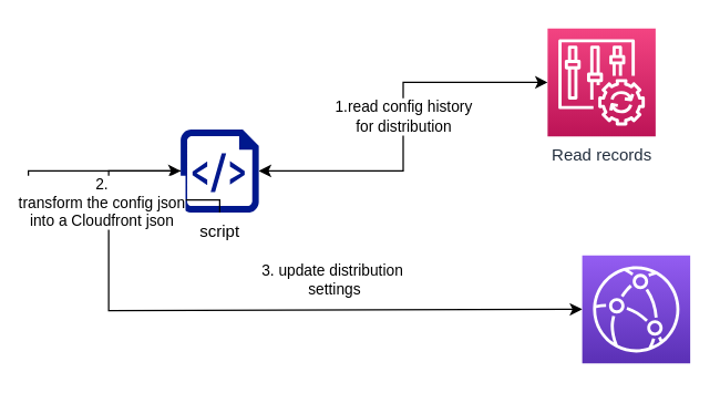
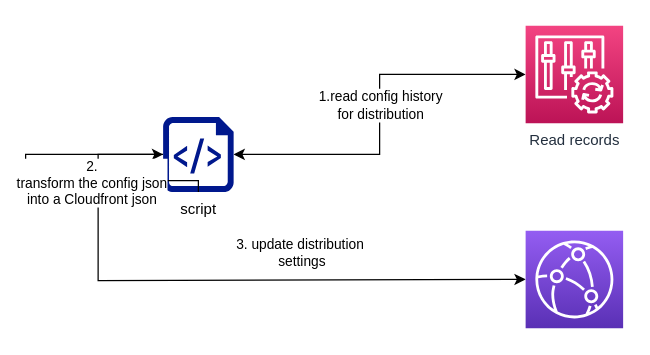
  <mxCell id="0" />
  <mxCell id="1" parent="0" />
  <mxCell id="2" style="edgeStyle=orthogonalEdgeStyle;rounded=0;orthogonalLoop=1;jettySize=auto;html=1;entryX=1;entryY=0.5;entryDx=0;entryDy=0;entryPerimeter=0;startArrow=classic;startFill=1;" edge="1" parent="1" source="4" target="7"><mxGeometry relative="1" as="geometry" /></mxCell>
  <mxCell id="3" value="1.read config history&lt;br&gt;for distribution" style="edgeLabel;html=1;align=center;verticalAlign=middle;resizable=0;points=[];" vertex="1" connectable="0" parent="2"><mxGeometry x="-0.052" relative="1" as="geometry"><mxPoint as="offset" /></mxGeometry></mxCell>
- <mxCell id="4" value="Read records" style="sketch=0;points=[[0,0,0],[0.25,0,0],[0.5,0,0],[0.75,0,0],[1,0,0],[0,1,0],[0.25,1,0],[0.5,1,0],[0.75,1,0],[1,1,0],[0,0.25,0],[0,0.5,0],[0,0.75,0],[1,0.25,0],[1,0.5,0],[1,0.75,0]];points=[[0,0,0],[0.25,0,0],[0.5,0,0],[0.75,0,0],[1,0,0],[0,1,0],[0.25,1,0],[0.5,1,0],[0.75,1,0],[1,1,0],[0,0.25,0],[0,0.5,0],[0,0.75,0],[1,0.25,0],[1,0.5,0],[1,0.75,0]];outlineConnect=0;fontColor=#232F3E;gradientColor=#F34482;gradientDirection=north;fillColor=#BC1356;strokeColor=#ffffff;dashed=0;verticalLabelPosition=bottom;verticalAlign=top;align=center;html=1;fontSize=12;fontStyle=0;aspect=fixed;shape=mxgraph.aws4.resourceIcon;resIcon=mxgraph.aws4.config;" vertex="1" parent="1"><mxGeometry x="395" y="20" width="78" height="78" as="geometry" /></mxCell>
+ <mxCell id="4" value="Read records" style="sketch=0;points=[[0,0,0],[0.25,0,0],[0.5,0,0],[0.75,0,0],[1,0,0],[0,1,0],[0.25,1,0],[0.5,1,0],[0.75,1,0],[1,1,0],[0,0.25,0],[0,0.5,0],[0,0.75,0],[1,0.25,0],[1,0.5,0],[1,0.75,0]];points=[[0,0,0],[0.25,0,0],[0.5,0,0],[0.75,0,0],[1,0,0],[0,1,0],[0.25,1,0],[0.5,1,0],[0.75,1,0],[1,1,0],[0,0.25,0],[0,0.5,0],[0,0.75,0],[1,0.25,0],[1,0.5,0],[1,0.75,0]];outlineConnect=0;fontColor=#232F3E;gradientColor=#F34482;gradientDirection=north;fillColor=#BC1356;strokeColor=#ffffff;dashed=0;verticalLabelPosition=bottom;verticalAlign=top;align=center;html=1;fontSize=12;fontStyle=0;aspect=fixed;shape=mxgraph.aws4.resourceIcon;resIcon=mxgraph.aws4.config;" vertex="1" parent="1"><mxGeometry x="420" y="20" width="78" height="78" as="geometry" /></mxCell>
  <mxCell id="5" style="edgeStyle=orthogonalEdgeStyle;rounded=0;orthogonalLoop=1;jettySize=auto;html=1;entryX=0;entryY=0.5;entryDx=0;entryDy=0;entryPerimeter=0;" edge="1" parent="1" source="7" target="10"><mxGeometry relative="1" as="geometry"><Array as="points"><mxPoint x="78" y="224" /><mxPoint x="420" y="224" /></Array></mxGeometry></mxCell>
  <mxCell id="6" value="3. update distribution&amp;nbsp;&lt;br&gt;settings" style="edgeLabel;html=1;align=center;verticalAlign=middle;resizable=0;points=[];" vertex="1" connectable="0" parent="5"><mxGeometry x="-0.735" relative="1" as="geometry"><mxPoint x="162" y="64" as="offset" /></mxGeometry></mxCell>
  <mxCell id="7" value="script" style="sketch=0;aspect=fixed;pointerEvents=1;shadow=0;dashed=0;html=1;strokeColor=none;labelPosition=center;verticalLabelPosition=bottom;verticalAlign=top;align=center;fillColor=#00188D;shape=mxgraph.azure.script_file" vertex="1" parent="1"><mxGeometry x="130" y="93" width="56.4" height="60" as="geometry" /></mxCell>
  <mxCell id="8" style="edgeStyle=orthogonalEdgeStyle;rounded=0;orthogonalLoop=1;jettySize=auto;html=1;entryX=0;entryY=0.5;entryDx=0;entryDy=0;entryPerimeter=0;exitX=0.5;exitY=1;exitDx=0;exitDy=0;exitPerimeter=0;" edge="1" parent="1" source="7" target="7"><mxGeometry relative="1" as="geometry"><Array as="points"><mxPoint x="88" y="144" /><mxPoint x="20" y="144" /><mxPoint x="20" y="68" /></Array></mxGeometry></mxCell>
  <mxCell id="9" value="2.&lt;br&gt;transform the config json&lt;br&gt;into a Cloudfront json" style="edgeLabel;html=1;align=center;verticalAlign=middle;resizable=0;points=[];" vertex="1" connectable="0" parent="8"><mxGeometry x="-0.318" y="1" relative="1" as="geometry"><mxPoint as="offset" /></mxGeometry></mxCell>
  <mxCell id="10" value="" style="sketch=0;points=[[0,0,0],[0.25,0,0],[0.5,0,0],[0.75,0,0],[1,0,0],[0,1,0],[0.25,1,0],[0.5,1,0],[0.75,1,0],[1,1,0],[0,0.25,0],[0,0.5,0],[0,0.75,0],[1,0.25,0],[1,0.5,0],[1,0.75,0]];outlineConnect=0;fontColor=#232F3E;gradientColor=#945DF2;gradientDirection=north;fillColor=#5A30B5;strokeColor=#ffffff;dashed=0;verticalLabelPosition=bottom;verticalAlign=top;align=center;html=1;fontSize=12;fontStyle=0;aspect=fixed;shape=mxgraph.aws4.resourceIcon;resIcon=mxgraph.aws4.cloudfront;" vertex="1" parent="1"><mxGeometry x="420" y="184" width="78" height="78" as="geometry" /></mxCell>
